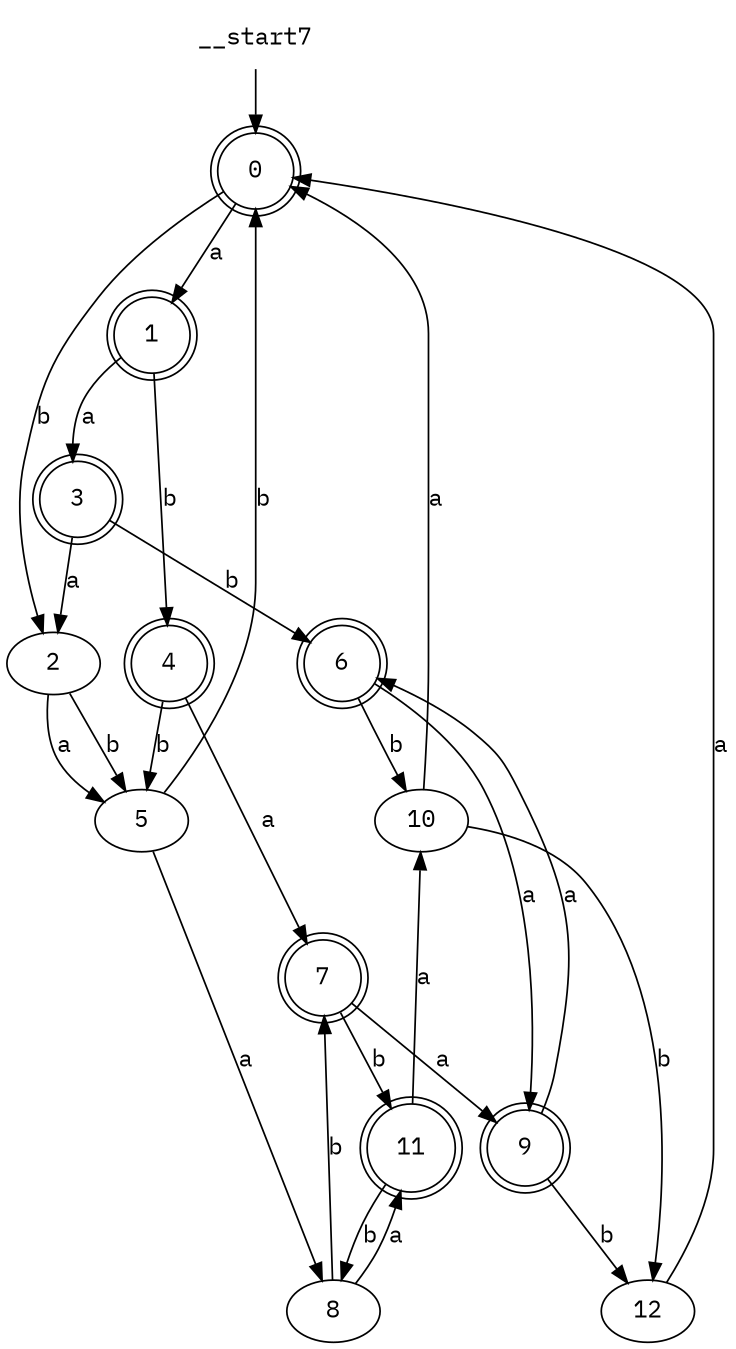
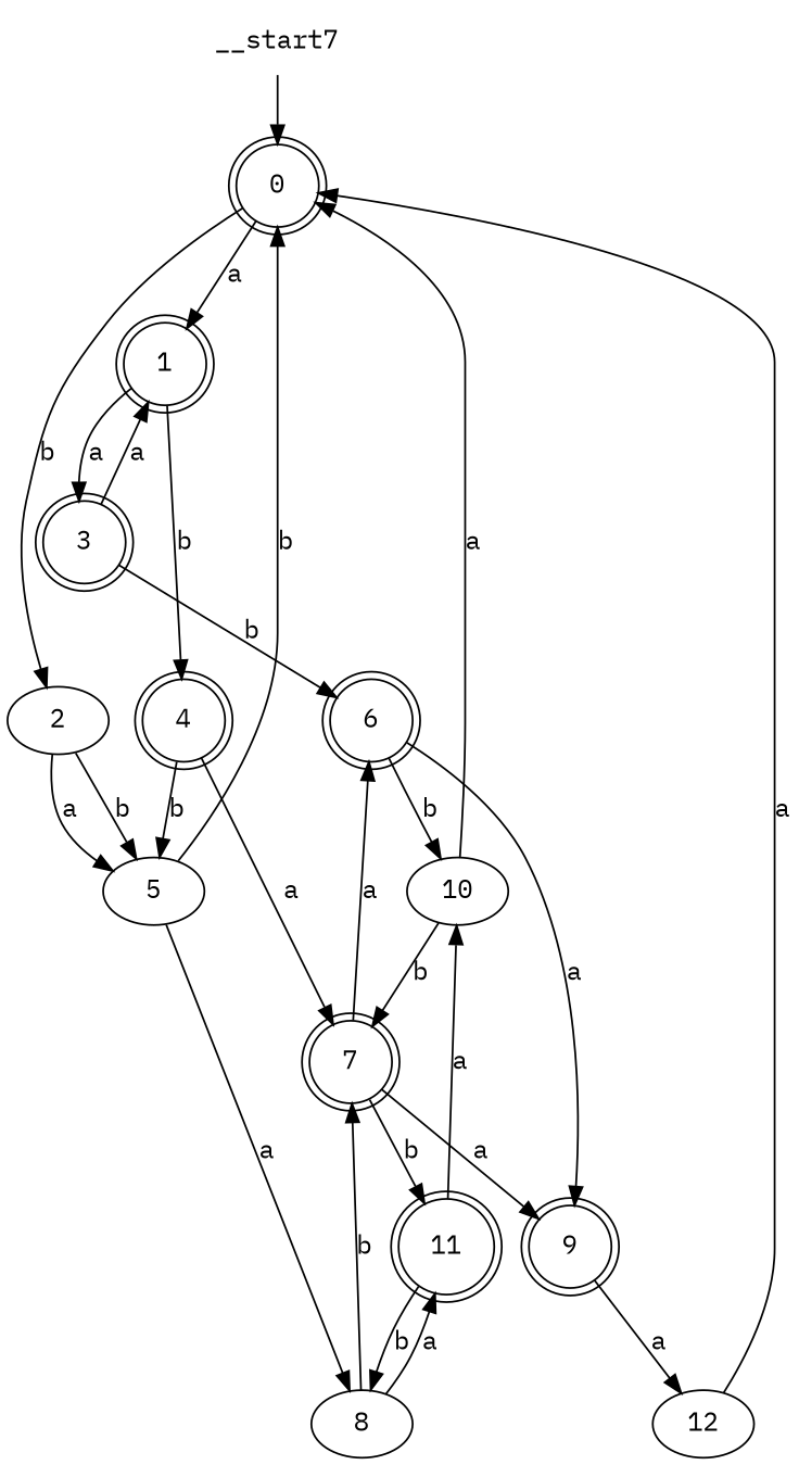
  digraph {
    fontname="IBM Plex Mono"
    node [fontname="IBM Plex Mono" shape=doublecircle]
    edge [fontname="IBM Plex Mono"]
    n1 [label=__start7 shape=none]
    0
    1
    2 [shape=""]
    3
    4
    5 [shape=""]
    6
    7
    8 [shape=""]
    9
    10 [shape=""]
    11
    12 [shape=""]
    n1 -> 0
    0 -> 1 [label=a]
    0 -> 2 [label=b]
    1 -> 3 [label=a]
    1 -> 4 [label=b]
    2 -> 5 [label=a]
    2 -> 5 [label=b]
-   3 -> 2 [label=a]
+   3 -> 1 [label=a]
    3 -> 6 [label=b]
    4 -> 5 [label=b]
    4 -> 7 [label=a]
    5 -> 0 [label=b]
    5 -> 8 [label=a]
    6 -> 9 [label=a]
    6 -> 10 [label=b]
    7 -> 9 [label=a]
    7 -> 11 [label=b]
    8 -> 7 [label=b]
    8 -> 11 [label=a]
-   9 -> 6 [label=a]
-   9 -> 12 [label=b]
+   7 -> 6 [label=a]
+   9 -> 12 [label=a]
    10 -> 0 [label=a]
-   10 -> 12 [label=b]
+   10 -> 7 [label=b]
    11 -> 8 [label=b]
    11 -> 10 [label=a]
    12 -> 0 [label=a]
  }
